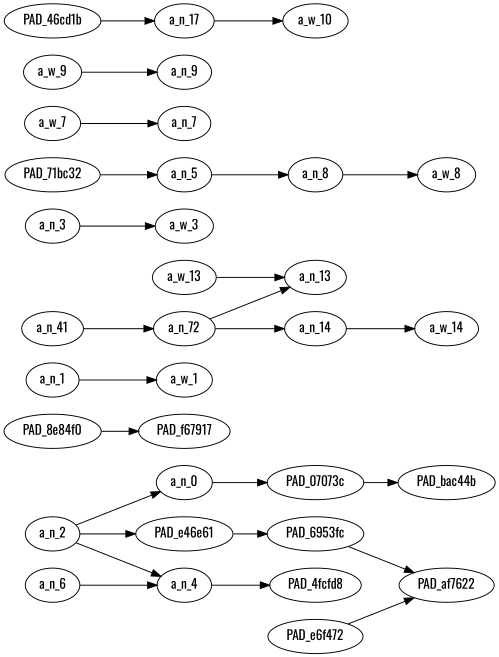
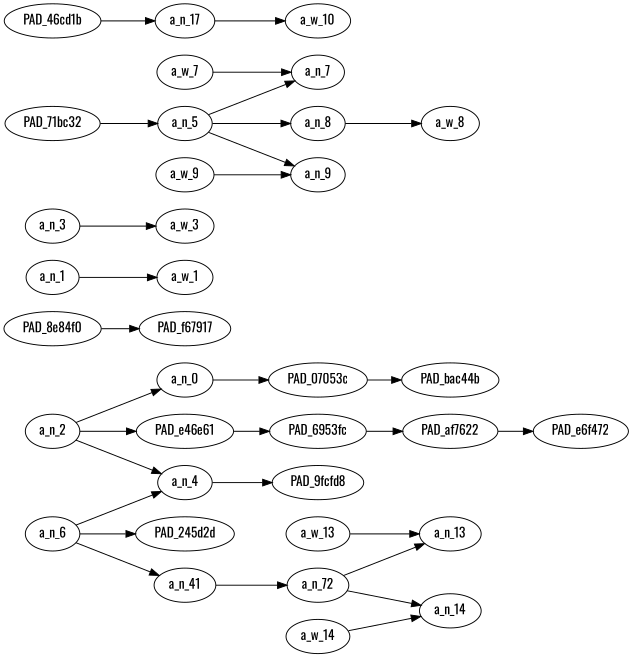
  strict digraph {
    fontname=Oswald
    rankdir=LR
    node [div_dir=1 fontname=Oswald index=0 level=0 text_span="[0]" value=0.05915847]
    edge [fontname=Oswald]
    a_n_0 [level=7 text_span="[0, 1, 2, 3, 4, 5, 6, 7]" value=1.00000004]
-   PAD_07053c [level=6 label=PAD_07073c]
+   PAD_07053c [level=6]
    PAD_bac44b [level=5]
    a_n_2 [index=1 level=6 text_span="[1, 2, 3, 4, 5, 6, 7]" value=0.93860846]
    PAD_e46e61 [index=1 level=5 text_span="[1]" value=0.07402409]
    a_n_4 [index=2 level=5 text_span="[2, 3, 4, 5, 6, 7]" value=0.86229554]
    n7 [index=1 label=PAD_6953fc level=4 text_span="[1]" value=0.07402409]
-   PAD_4fcfd8 [index=2 level=4 text_span="[2, 3, 4]" value=0.55256752]
+   PAD_4fcfd8 [index=2 level=4 text_span="[2, 3, 4]" value=0.55256752 label=PAD_9fcfd8]
    PAD_8e84f0 [level=4]
    n10 [label=PAD_f67917 level=3]
    a_w_1 [div_dir=0 value=i]
    a_n_1 [level=1]
    PAD_af7622 [index=1 level=3 text_span="[1]" value=0.07402409]
    a_n_6 [index=3 level=4 text_span="[5, 6, 7]" value=0.30740447]
+   PAD_245d2d [index=3 level=3 text_span="[5]" value=0.06136132]
    n16 [index=4 label=a_n_41 level=3 text_span="[6, 7]" value=0.24526712]
    PAD_e6f472 [index=1 level=2 text_span="[1]" value=0.07402409]
    a_n_3 [index=1 level=1 text_span="[1]" value=0.07402409]
    a_w_3 [div_dir=0 index=1 text_span="[1]" value=am]
    PAD_71bc32 [index=2 level=3 text_span="[2, 3, 4]" value=0.55256752]
    a_n_5 [index=2 level=2 text_span="[2, 3, 4]" value=0.55256752]
    n22 [index=4 label=a_n_72 level=2 text_span="[6, 7]" value=0.24444897]
    a_n_7 [index=2 level=1 text_span="[2]" value=0.07588281]
    a_n_8 [index=3 level=1 text_span="[3]" value=0.36425138]
    a_n_9 [index=4 level=1 text_span="[4]" value=0.11004868]
    a_w_8 [div_dir=0 index=3 text_span="[3]" value=nigger]
    a_w_7 [div_dir=0 index=2 text_span="[2]" value=a]
    a_w_9 [div_dir=0 index=4 text_span="[4]" value=rabbi]
    PAD_46cd1b [index=3 level=2 text_span="[5]" value=0.06136132]
    n30 [index=5 label=a_n_17 level=1 text_span="[5]" value=0.06136132]
    a_n_13 [index=6 level=1 text_span="[6]" value=0.09306419]
    a_n_14 [index=7 level=1 text_span="[7]" value=0.15056662]
    a_w_10 [div_dir=0 index=5 text_span="[5]" value=who]
    a_w_14 [div_dir=0 index=7 text_span="[7]" value=bacon]
    a_w_13 [div_dir=0 index=6 text_span="[6]" value=sells]
    a_n_0 -> PAD_07053c
    PAD_07053c -> PAD_bac44b
    a_n_2 -> a_n_0
    a_n_2 -> PAD_e46e61
    a_n_2 -> a_n_4
    PAD_e46e61 -> n7
    a_n_4 -> PAD_4fcfd8
    n7 -> PAD_af7622
    PAD_8e84f0 -> n10
    a_n_1 -> a_w_1
-   PAD_e6f472 -> PAD_af7622
+   PAD_af7622 -> PAD_e6f472
    a_n_6 -> a_n_4
+   a_n_6 -> PAD_245d2d
+   a_n_6 -> n16
    n16 -> n22
    a_n_3 -> a_w_3
    PAD_71bc32 -> a_n_5
+   a_n_5 -> a_n_7
    a_n_5 -> a_n_8
+   a_n_5 -> a_n_9
    n22 -> a_n_13
    n22 -> a_n_14
    a_n_8 -> a_w_8
    a_w_7 -> a_n_7
    a_w_9 -> a_n_9
    PAD_46cd1b -> n30
    n30 -> a_w_10
-   a_n_14 -> a_w_14
+   a_w_14 -> a_n_14
    a_w_13 -> a_n_13
  }
